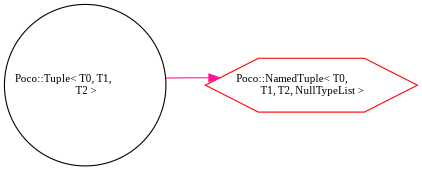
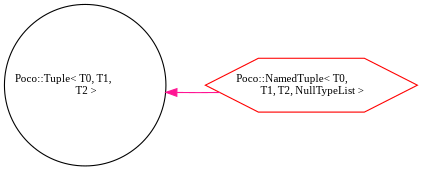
  digraph {
    rankdir=LR
    fontname="Liberation Serif"
    node [fillcolor=white fontname="Liberation Serif" fontsize=10 style=filled]
    n1 [color=black height=0.2 label="Poco::Tuple\< T0, T1,\l T2 \>" shape=circle width=0.4]
    n2 [color=red height=0.2 label="Poco::NamedTuple\< T0,\l T1, T2, NullTypeList \>" shape=hexagon width=0.4]
-   n2 -> n1 [color=deeppink dir=back fontname="Liberation Serif" fontsize=10 labelfontname=Helvetica labelfontsize=10 style=solid]
+   n1 -> n2 [color=deeppink dir=back fontname="Liberation Serif" fontsize=10 labelfontname=Helvetica labelfontsize=10 style=solid]
  }
